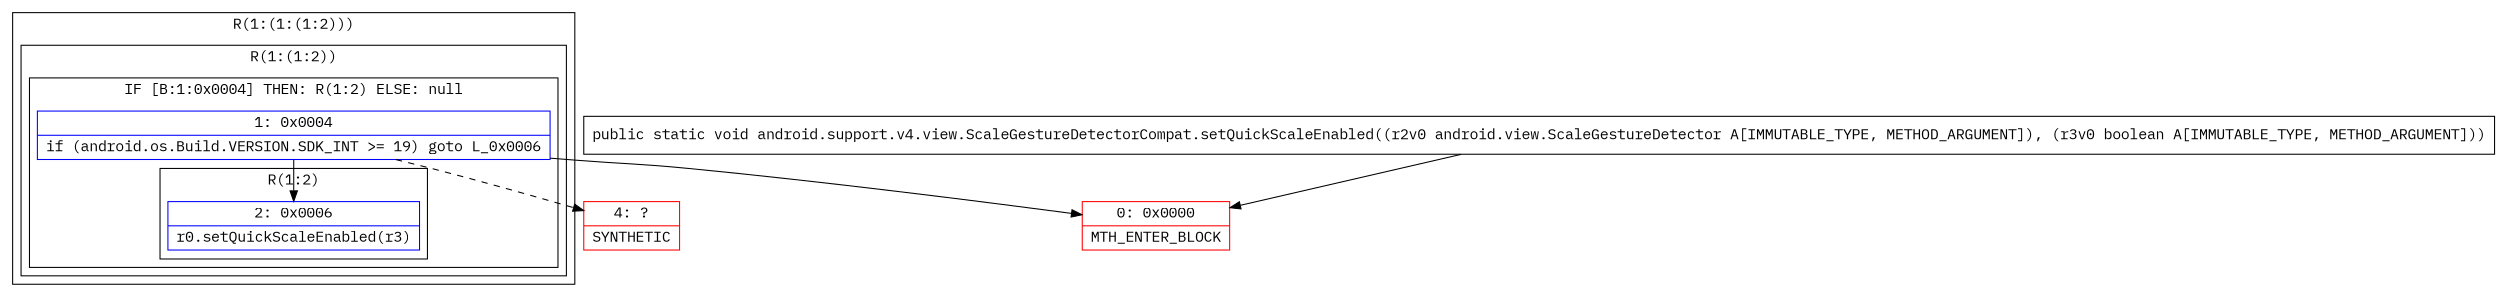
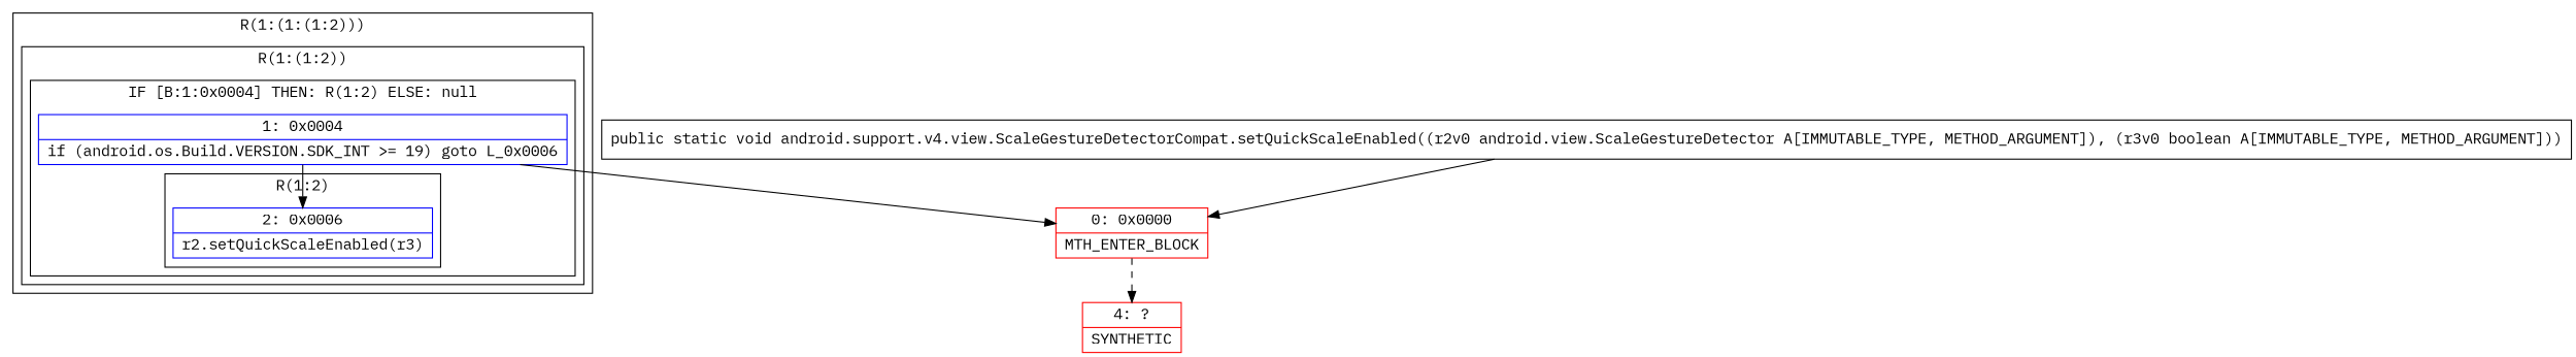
  digraph {
    fontname="IBM Plex Mono"
    node [color=blue fontname="IBM Plex Mono" shape=record]
    edge [fontname="IBM Plex Mono"]
-   n1 [label="{2\:\ 0x0006|r0.setQuickScaleEnabled(r3)\l}"]
+   n1 [label="{2\:\ 0x0006|r2.setQuickScaleEnabled(r3)\l}"]
    n2 [label="{1\:\ 0x0004|if (android.os.Build.VERSION.SDK_INT \>= 19) goto L_0x0006\l}"]
    n3 [color=red label="{4\:\ ?|SYNTHETIC\l}"]
    n4 [color=red label="{0\:\ 0x0000|MTH_ENTER_BLOCK\l}"]
    n5 [label="{public static void android.support.v4.view.ScaleGestureDetectorCompat.setQuickScaleEnabled((r2v0 android.view.ScaleGestureDetector A[IMMUTABLE_TYPE, METHOD_ARGUMENT]), (r3v0 boolean A[IMMUTABLE_TYPE, METHOD_ARGUMENT])) }" color=""]
    subgraph cluster_1 {
      label="R(1:(1:(1:2)))"
      subgraph cluster_2 {
        label="R(1:(1:2))"
        subgraph cluster_3 {
          label="IF [B:1:0x0004] THEN: R(1:2) ELSE: null"
          n2
          subgraph cluster_4 {
            label="R(1:2)"
            n1
          }
        }
      }
    }
    n2 -> n1
-   n2 -> n3 [style=dashed]
+   n4 -> n3 [style=dashed]
    n2 -> n4
    n5 -> n4
  }
